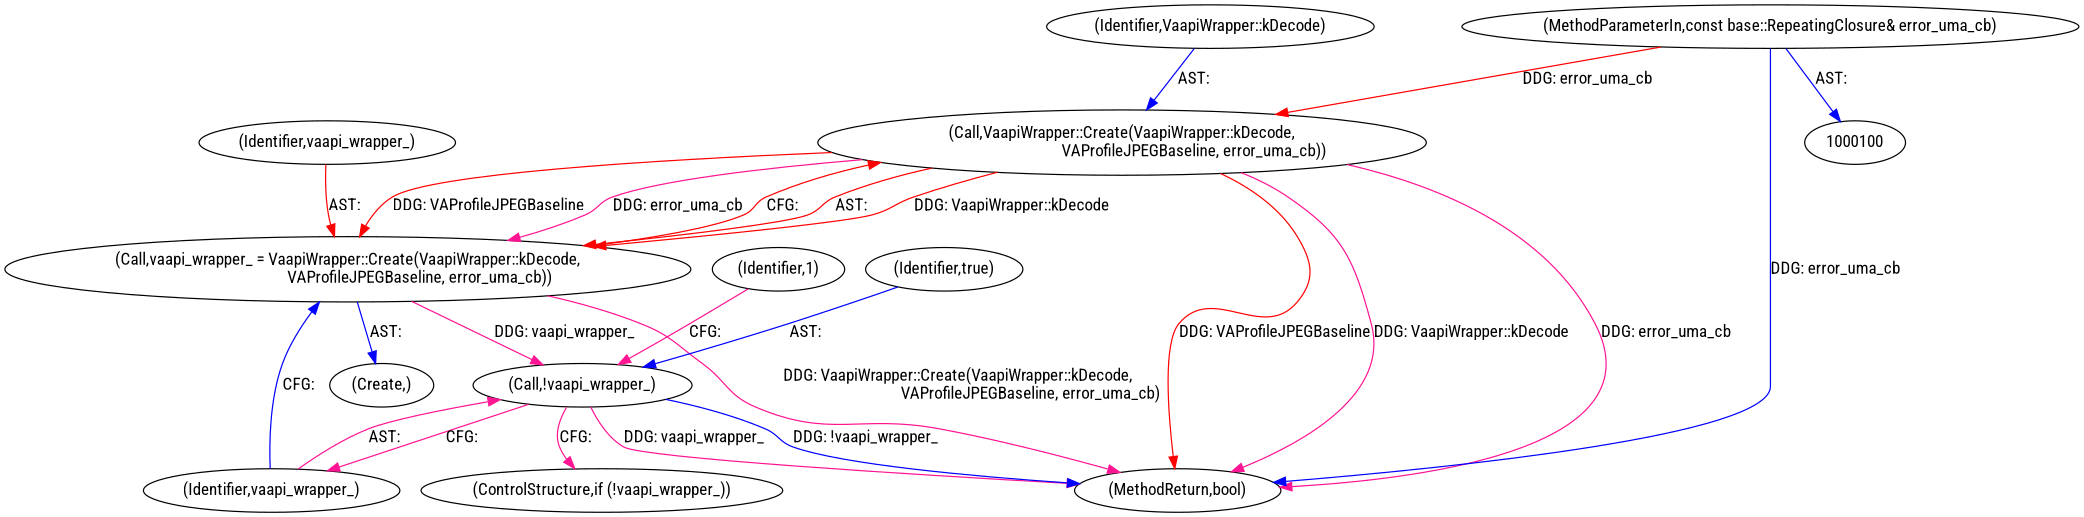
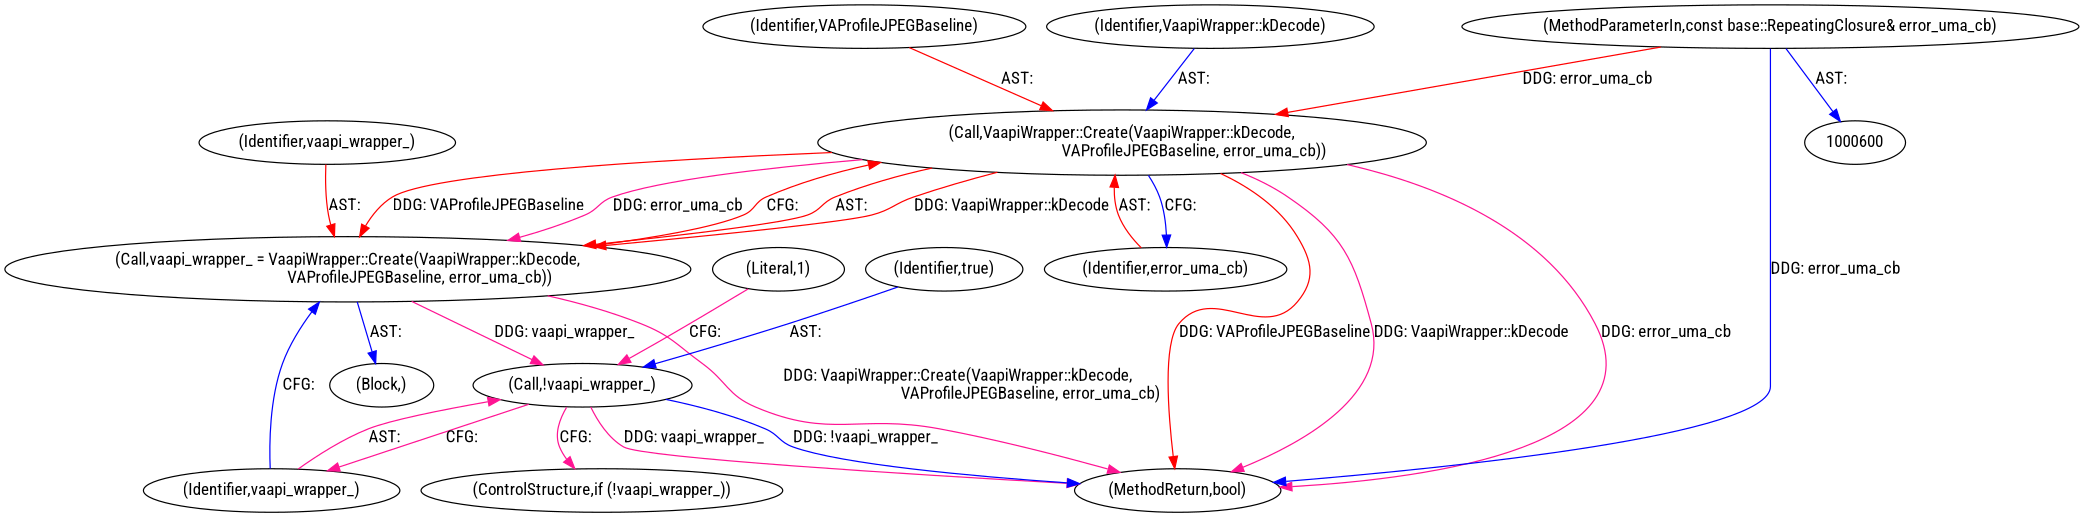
  digraph {
    fontname="Roboto Condensed"
    node [fontname="Roboto Condensed"]
    edge [color=deeppink fontname="Roboto Condensed"]
    n1 [label="(Call,VaapiWrapper::Create(VaapiWrapper::kDecode,\n                                        VAProfileJPEGBaseline, error_uma_cb))"]
    n2 [label="(Call,vaapi_wrapper_ = VaapiWrapper::Create(VaapiWrapper::kDecode,\n                                        VAProfileJPEGBaseline, error_uma_cb))"]
+   n3 [label="(Identifier,error_uma_cb)"]
    n4 [label="(MethodReturn,bool)"]
    n5 [label="(Call,!vaapi_wrapper_)"]
-   n6 [label="(Create,)"]
+   n6 [label="(Block,)"]
    n7 [label="(MethodParameterIn,const base::RepeatingClosure& error_uma_cb)"]
-   1000100
+   1000100 [label=1000600]
    n9 [label="(Identifier,vaapi_wrapper_)"]
    n10 [label="(ControlStructure,if (!vaapi_wrapper_))"]
-   n11 [label="(Identifier,1)"]
+   n11 [label="(Literal,1)"]
    n12 [label="(Identifier,true)"]
+   n13 [label="(Identifier,VAProfileJPEGBaseline)"]
    n14 [label="(Identifier,VaapiWrapper::kDecode)"]
    n15 [label="(Identifier,vaapi_wrapper_)"]
    n1 -> n2 [color=red label="AST: "]
    n1 -> n2 [color=red label="DDG: VaapiWrapper::kDecode"]
    n1 -> n2 [color=red label="DDG: VAProfileJPEGBaseline"]
    n1 -> n2 [label="DDG: error_uma_cb"]
+   n1 -> n3 [color=blue label="CFG: "]
    n1 -> n4 [label="DDG: error_uma_cb"]
    n1 -> n4 [color=red label="DDG: VAProfileJPEGBaseline"]
    n1 -> n4 [label="DDG: VaapiWrapper::kDecode"]
    n2 -> n1 [color=red label="CFG: "]
    n2 -> n4 [label="DDG: VaapiWrapper::Create(VaapiWrapper::kDecode,\n                                        VAProfileJPEGBaseline, error_uma_cb)"]
    n2 -> n5 [label="DDG: vaapi_wrapper_"]
    n2 -> n6 [color=blue label="AST: "]
+   n3 -> n1 [color=red label="AST: "]
    n5 -> n4 [label="DDG: vaapi_wrapper_"]
    n5 -> n4 [color=blue label="DDG: !vaapi_wrapper_"]
    n5 -> n9 [label="CFG: "]
    n5 -> n10 [label="CFG: "]
    n7 -> n1 [color=red label="DDG: error_uma_cb"]
    n7 -> n4 [color=blue label="DDG: error_uma_cb"]
    n7 -> 1000100 [color=blue label="AST: "]
    n9 -> n2 [color=blue label="CFG: "]
    n9 -> n5 [label="AST: "]
    n11 -> n5 [label="CFG: "]
    n12 -> n5 [color=blue label="AST: "]
+   n13 -> n1 [color=red label="AST: "]
    n14 -> n1 [color=blue label="AST: "]
    n15 -> n2 [color=red label="AST: "]
  }
